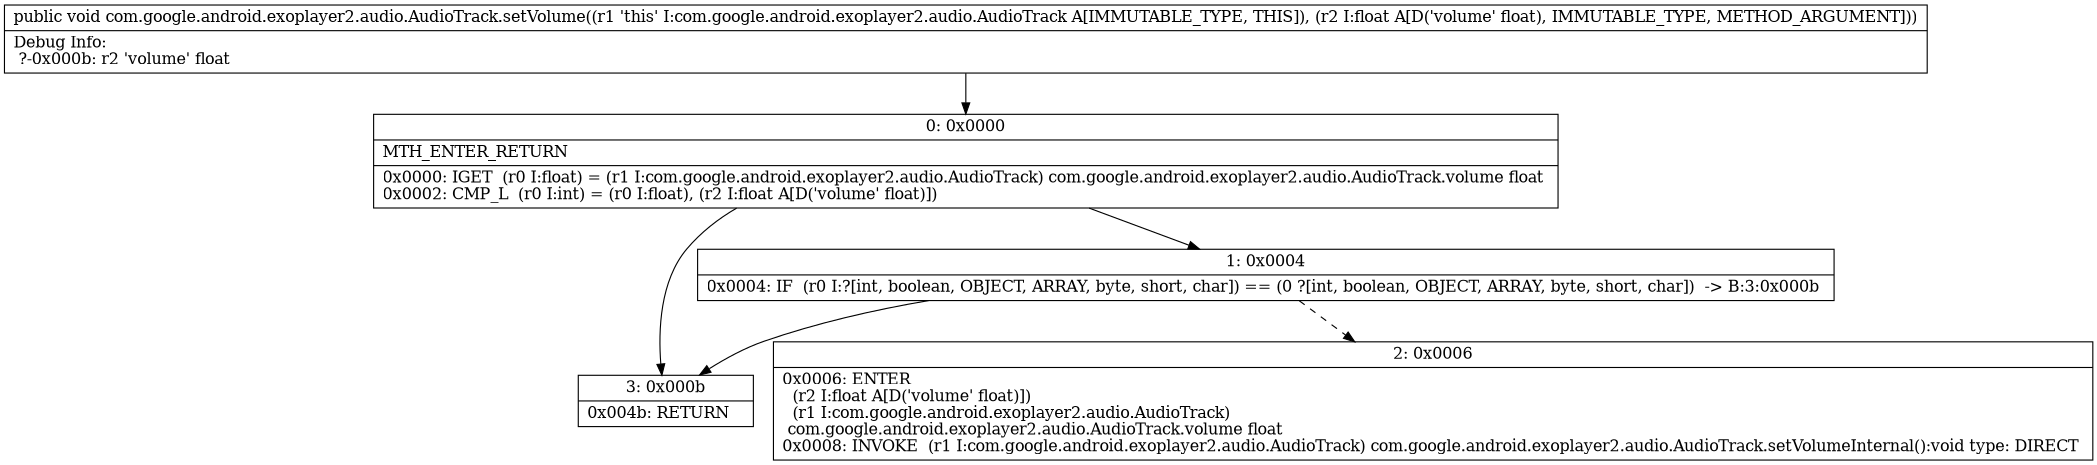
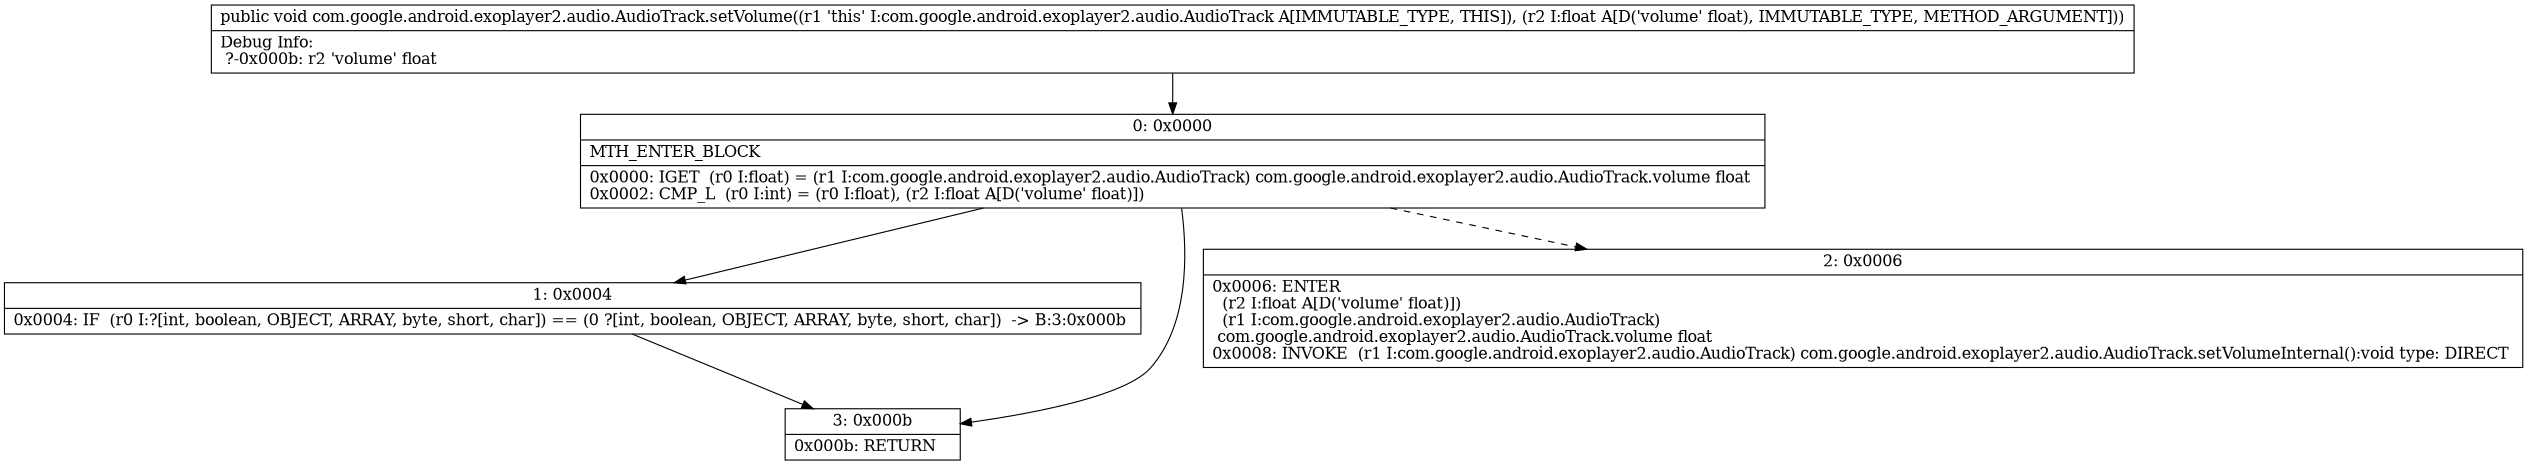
  digraph {
    fontname="DejaVu Serif"
    node [fontname="DejaVu Serif" shape=record]
    edge [fontname="DejaVu Serif"]
-   n1 [label="{0\:\ 0x0000|MTH_ENTER_RETURN\l|0x0000: IGET  (r0 I:float) = (r1 I:com.google.android.exoplayer2.audio.AudioTrack) com.google.android.exoplayer2.audio.AudioTrack.volume float \l0x0002: CMP_L  (r0 I:int) = (r0 I:float), (r2 I:float A[D('volume' float)]) \l}"]
+   n1 [label="{0\:\ 0x0000|MTH_ENTER_BLOCK\l|0x0000: IGET  (r0 I:float) = (r1 I:com.google.android.exoplayer2.audio.AudioTrack) com.google.android.exoplayer2.audio.AudioTrack.volume float \l0x0002: CMP_L  (r0 I:int) = (r0 I:float), (r2 I:float A[D('volume' float)]) \l}"]
    n2 [label="{1\:\ 0x0004|0x0004: IF  (r0 I:?[int, boolean, OBJECT, ARRAY, byte, short, char]) == (0 ?[int, boolean, OBJECT, ARRAY, byte, short, char])  \-\> B:3:0x000b \l}"]
-   n3 [label="{3\:\ 0x000b|0x004b: RETURN   \l}"]
+   n3 [label="{3\:\ 0x000b|0x000b: RETURN   \l}"]
    n4 [label="{2\:\ 0x0006|0x0006: ENTER  \l  (r2 I:float A[D('volume' float)])\l  (r1 I:com.google.android.exoplayer2.audio.AudioTrack)\l com.google.android.exoplayer2.audio.AudioTrack.volume float \l0x0008: INVOKE  (r1 I:com.google.android.exoplayer2.audio.AudioTrack) com.google.android.exoplayer2.audio.AudioTrack.setVolumeInternal():void type: DIRECT \l}"]
    n5 [label="{public void com.google.android.exoplayer2.audio.AudioTrack.setVolume((r1 'this' I:com.google.android.exoplayer2.audio.AudioTrack A[IMMUTABLE_TYPE, THIS]), (r2 I:float A[D('volume' float), IMMUTABLE_TYPE, METHOD_ARGUMENT]))  | Debug Info:\l  ?\-0x000b: r2 'volume' float\l}"]
    n1 -> n2
    n1 -> n3
    n2 -> n3
-   n2 -> n4 [style=dashed]
+   n1 -> n4 [style=dashed]
    n5 -> n1
  }
